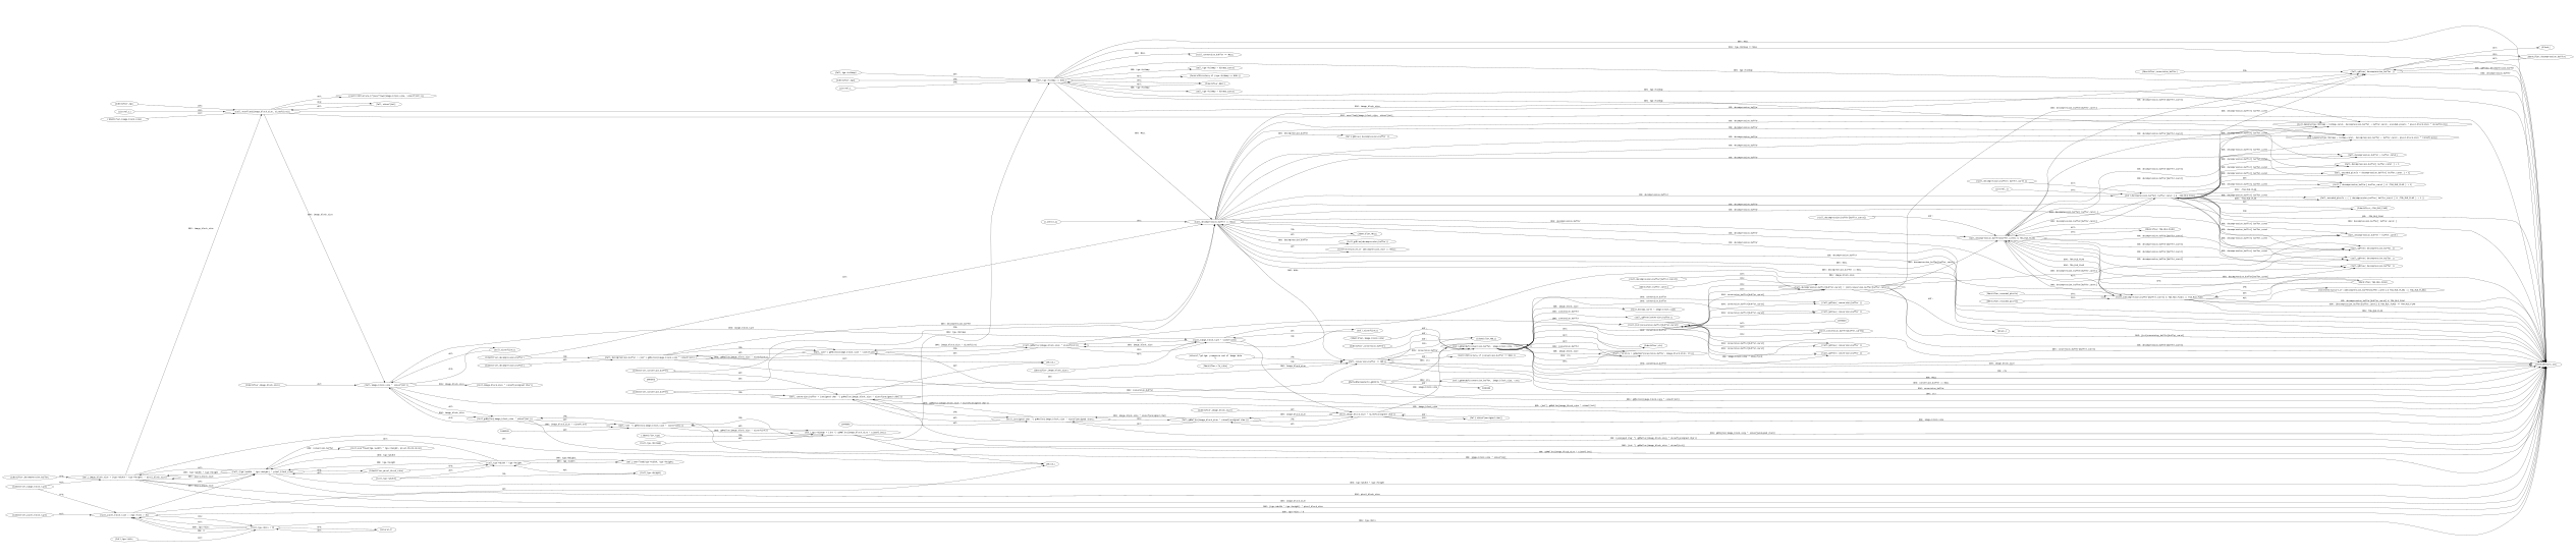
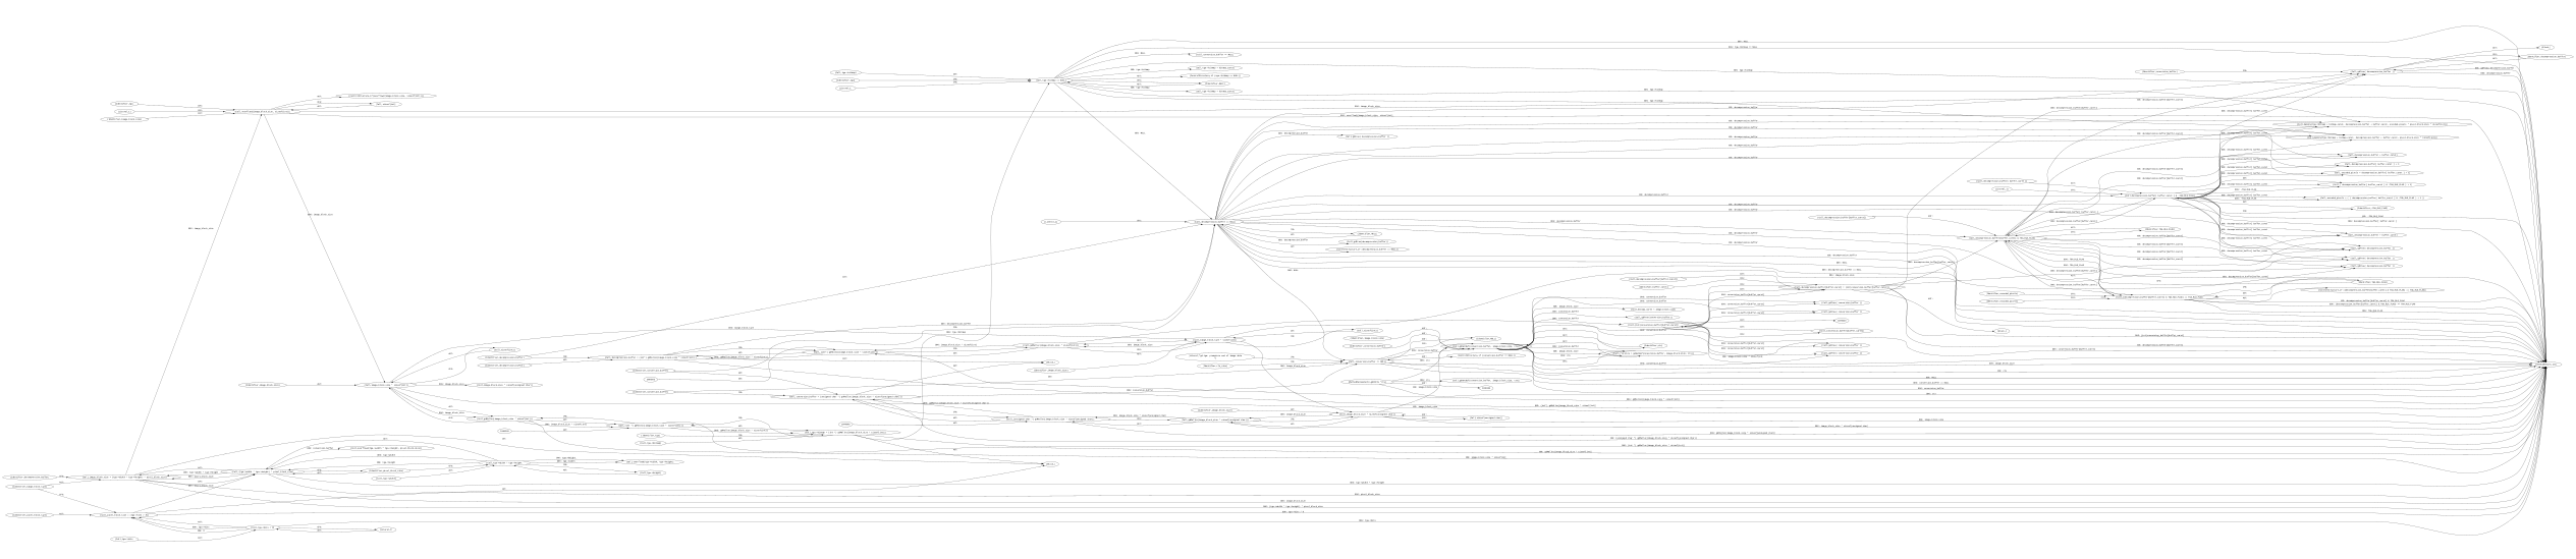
  digraph {
    fontname="Liberation Mono"
    rankdir=LR
    node [fontname="Liberation Mono"]
    edge [fontname="Liberation Mono"]
    n1 [label="(Call,gdFree( decompression_buffer ))"]
    n2 [label="(Identifier,decompression_buffer)"]
    n3 [label="(MethodReturn,int)"]
    n4 [label="(Block,)"]
    n5 [label="(Call,decompression_buffer == NULL)"]
    n6 [label="(Call,decompression_buffer[buffer_caret] & TGA_RLE_FLAG)"]
    n7 [label="(Call,conversion_buffer == NULL)"]
    n8 [label="(Call,decompression_buffer[ buffer_caret ] & ~TGA_RLE_FLAG)"]
    n9 [label="(Call,gdFree( decompression_buffer ))"]
    n10 [label="(Call,decompression_buffer[ buffer_caret ] + 1)"]
    n11 [label="(Call,decompression_buffer + buffer_caret)"]
    n12 [label="(Call,encoded_pixels = decompression_buffer[ buffer_caret ] + 1)"]
    n13 [label="(Identifier,NULL)"]
    n14 [label="(Call,gdFree(decompression_buffer))"]
    n15 [label="(Call,decompression_buffer + buffer_caret)"]
    n16 [label="(Call,gdFree( decompression_buffer ))"]
-   n17 [label="(ControlStructure,if (decompression_char == NULL))"]
+   n17 [label="(ControlStructure,if (decompression_buffer == NULL))"]
    n18 [label="(Call,gdFree( decompression_buffer ))"]
    n19 [label="(Call,memcpy(tga->bitmap + bitmap_caret, decompression_buffer + buffer_caret, pixel_block_size * sizeof(int)))"]
    n20 [label="(Call,memcpy(tga->bitmap + bitmap_caret, decompression_buffer + buffer_caret, encoded_pixels * pixel_block_size * sizeof(int)))"]
    n21 [label="(Call,gdFree( decompression_buffer ))"]
    n22 [label="(Call,(decompression_buffer[buffer_caret] & TGA_RLE_FLAG) == TGA_RLE_FLAG)"]
    n23 [label="(Identifier,TGA_RLE_FLAG)"]
    n24 [label="(Call,gdGetBuf(conversion_buffer, image_block_size, ctx))"]
    n25 [label="(ControlStructure,if (conversion_buffer == NULL))"]
    n26 [label="(Identifier,NULL)"]
    n27 [label="(Call,encoded_pixels = ( ( decompression_buffer[ buffer_caret ] & ~TGA_RLE_FLAG ) + 1 ))"]
    n28 [label="(Identifier,~TGA_RLE_FLAG)"]
    n29 [label="(Call,( decompression_buffer[ buffer_caret ] & ~TGA_RLE_FLAG ) + 1)"]
    n30 [label="(Call,decompression_buffer = (int*) gdMalloc(image_block_size * sizeof(int)))"]
    n31 [label="(Call,(int*) gdMalloc(image_block_size * sizeof(int)))"]
    n32 [label="(Block,)"]
    n33 [label="(Call,gdMalloc(image_block_size * sizeof(int)))"]
    n34 [label="(Call,image_block_size * sizeof(int))"]
    n35 [label="(Call,image_block_size * sizeof(unsigned char))"]
    n36 [label="(Call,sizeof(int))"]
    n37 [label="(Call,gdMalloc(image_block_size * sizeof(unsigned char)))"]
    n38 [label="(Call,sizeof(unsigned char))"]
    n39 [label="(Call,image_block_size * sizeof(int))"]
    n40 [label="(Call,gdMalloc(image_block_size * sizeof(int)))"]
    n41 [label="(Call,image_block_size * sizeof(unsigned char))"]
    n42 [label="(Call,sizeof(int))"]
    n43 [label="(Call,(int *) gdMalloc(image_block_size * sizeof(int)))"]
    n44 [label="(Call,overflow2(image_block_size, sizeof(int)))"]
    n45 [label="(ControlStructure,if(overflow2(image_block_size, sizeof(int))))"]
    n46 [label="(Call,sizeof(int))"]
    n47 [label="(Call,image_block_size = (tga->width * tga->height) * pixel_block_size)"]
    n48 [label="(Call,(tga->width * tga->height) * pixel_block_size)"]
    n49 [label="(Block,)"]
    n50 [label="(Identifier,pixel_block_size)"]
    n51 [label="(Call,overflow2(tga->width * tga->height, pixel_block_size))"]
    n52 [label="(Call,tga->width * tga->height)"]
    n53 [label="(Call,tga->height)"]
    n54 [label="(Call,overflow2(tga->width, tga->height))"]
    n55 [label="(Call,pixel_block_size = (tga->bits / 8))"]
    n56 [label="(Call,tga->bits / 8)"]
    n57 [label="(Literal,8)"]
    n58 [label="(Call,tga->bitmap == NULL)"]
    n59 [label="(Call,conversion_buffer == NULL)"]
    n60 [label="(Call,tga->bitmap + bitmap_caret)"]
    n61 [label="(ControlStructure,if (tga->bitmap == NULL))"]
    n62 [label="(Identifier,NULL)"]
    n63 [label="(Call,tga->bitmap + bitmap_caret)"]
    n64 [label="(Call,tga->bitmap = (int *) gdMalloc(image_block_size * sizeof(int)))"]
    n65 [label="(ControlStructure,if ((decompression_buffer[buffer_caret] & TGA_RLE_FLAG) == TGA_RLE_FLAG))"]
    n66 [label="(Identifier,TGA_RLE_FLAG)"]
    n67 [label="(Call,decompression_buffer[buffer_caret] = (int)conversion_buffer[buffer_caret])"]
    n68 [label="(Call,(int)conversion_buffer[buffer_caret])"]
    n69 [label="(Block,)"]
    n70 [label="(Call,gdFree( conversion_buffer ))"]
    n71 [label="(Call,gdFree( conversion_buffer ))"]
    n72 [label="(Call,gdFree( conversion_buffer ))"]
    n73 [label="(Call,gdFree( conversion_buffer ))"]
    n74 [label="(Call,conversion_buffer[buffer_caret])"]
    n75 [label="(Call,rle_size = gdGetBuf(conversion_buffer, image_block_size, ctx))"]
    n76 [label="(Identifier,ctx)"]
    n77 [label="(Call,bitmap_caret < image_block_size)"]
    n78 [label="(Call,gdFree(conversion_buffer))"]
    n79 [label="(Call,conversion_buffer = (unsigned char *) gdMalloc(image_block_size * sizeof(unsigned char)))"]
    n80 [label="(Call,(unsigned char *) gdMalloc(image_block_size * sizeof(unsigned char)))"]
    n81 [label="(MethodParameterIn,gdIOCtx *ctx)"]
    n82 [label="(Call,gdGetBuf(conversion_buffer, image_block_size, ctx))"]
    1000104
    n84 [label="(Identifier,encoded_pixels)"]
    n85 [label="(Literal,1)"]
    n86 [label="(Literal,1)"]
    n87 [label="(Call,decompression_buffer[ buffer_caret ])"]
    n88 [label="(Identifier,buffer_caret)"]
    n89 [label="(Identifier,conversion_buffer)"]
    n90 [label="(Identifier,decompression_buffer)"]
    n91 [label="(Identifier,tga)"]
    n92 [label="(Call,tga->bitmap)"]
    n93 [label="(Call,decompression_buffer[buffer_caret])"]
    n94 [label="(Identifier,image_block_size)"]
    n95 [label="(Identifier,image_block_size)"]
    n96 [label="(Identifier,tga)"]
    n97 [label="(Identifier,image_block_size)"]
    n98 [label="(Identifier,image_block_size)"]
    n99 [label="(Literal,1)"]
    n100 [label="(Literal,1)"]
    n101 [label="(Identifier,encoded_pixels)"]
    n102 [label="(Identifier,conversion_buffer)"]
    n103 [label="(Call,tga->bits)"]
    n104 [label="(Identifier,conversion_buffer)"]
    n105 [label="(Identifier,decompression_buffer)"]
    n106 [label="(Literal,\"gd-tga: premature end of image data\n\")"]
    n107 [label="(Identifier,conversion_buffer)"]
    n108 [label="(Call,tga->width)"]
    n109 [label="(Call,tga->bitmap)"]
    n110 [label="(Identifier,decompression_buffer)"]
    n111 [label="(Identifier,image_block_size)"]
    n112 [label="(Identifier,tga)"]
    n113 [label="(Identifier,image_block_size)"]
    n114 [label="(Call,decompression_buffer[buffer_caret])"]
    n115 [label="(Identifier,rle_size)"]
    n116 [label="(Identifier,pixel_block_size)"]
    1000283
    1000205
    1000349
    1000300
    n1 -> n2 [label="CFG: "]
    n1 -> n3 [label="DDG: gdFree( decompression_buffer )"]
    n1 -> n3 [label="DDG: decompression_buffer"]
    n1 -> n4 [label="AST: "]
    n2 -> n1 [label="AST: "]
    n5 -> n1 [label="DDG: decompression_buffer"]
    n5 -> n3 [label="DDG: decompression_buffer"]
    n5 -> n3 [label="DDG: NULL"]
    n5 -> n3 [label="DDG: decompression_buffer == NULL"]
    n5 -> n6 [label="DDG: decompression_buffer"]
    n5 -> n7 [label="DDG: NULL"]
    n5 -> n8 [label="DDG: decompression_buffer"]
    n5 -> n9 [label="DDG: decompression_buffer"]
    n5 -> n10 [label="DDG: decompression_buffer"]
    n5 -> n11 [label="DDG: decompression_buffer"]
    n5 -> n12 [label="DDG: decompression_buffer"]
    n5 -> n13 [label="CFG: "]
    n5 -> n14 [label="DDG: decompression_buffer"]
    n5 -> n15 [label="DDG: decompression_buffer"]
    n5 -> n16 [label="DDG: decompression_buffer"]
    n5 -> n17 [label="AST: "]
    n5 -> n18 [label="DDG: decompression_buffer"]
    n5 -> n19 [label="DDG: decompression_buffer"]
    n5 -> n20 [label="DDG: decompression_buffer"]
    n5 -> n21 [label="DDG: decompression_buffer"]
    n6 -> n1 [label="DDG: decompression_buffer[buffer_caret]"]
    n6 -> n3 [label="DDG: decompression_buffer[buffer_caret]"]
    n6 -> n8 [label="DDG: decompression_buffer[buffer_caret]"]
    n6 -> n9 [label="DDG: decompression_buffer[buffer_caret]"]
    n6 -> n11 [label="DDG: decompression_buffer[buffer_caret]"]
    n6 -> n15 [label="DDG: decompression_buffer[buffer_caret]"]
    n6 -> n16 [label="DDG: decompression_buffer[buffer_caret]"]
    n6 -> n18 [label="DDG: decompression_buffer[buffer_caret]"]
    n6 -> n19 [label="DDG: decompression_buffer[buffer_caret]"]
    n6 -> n20 [label="DDG: decompression_buffer[buffer_caret]"]
    n6 -> n22 [label="AST: "]
    n6 -> n22 [label="DDG: decompression_buffer[buffer_caret]"]
    n6 -> n22 [label="DDG: TGA_RLE_FLAG"]
    n6 -> n23 [label="CFG: "]
    n7 -> n3 [label="DDG: NULL"]
    n7 -> n3 [label="DDG: conversion_buffer == NULL"]
    n7 -> n3 [label="DDG: conversion_buffer"]
    n7 -> n24 [label="DDG: conversion_buffer"]
    n7 -> n25 [label="AST: "]
    n7 -> n26 [label="CFG: "]
    n8 -> n1 [label="DDG: decompression_buffer[ buffer_caret ]"]
    n8 -> n3 [label="DDG: ~TGA_RLE_FLAG"]
    n8 -> n3 [label="DDG: decompression_buffer[ buffer_caret ]"]
    n8 -> n6 [label="DDG: decompression_buffer[ buffer_caret ]"]
    n8 -> n9 [label="DDG: decompression_buffer[ buffer_caret ]"]
    n8 -> n10 [label="DDG: decompression_buffer[ buffer_caret ]"]
    n8 -> n11 [label="DDG: decompression_buffer[ buffer_caret ]"]
    n8 -> n12 [label="DDG: decompression_buffer[ buffer_caret ]"]
    n8 -> n15 [label="DDG: decompression_buffer[ buffer_caret ]"]
    n8 -> n16 [label="DDG: decompression_buffer[ buffer_caret ]"]
    n8 -> n18 [label="DDG: decompression_buffer[ buffer_caret ]"]
    n8 -> n19 [label="DDG: decompression_buffer[ buffer_caret ]"]
    n8 -> n20 [label="DDG: decompression_buffer[ buffer_caret ]"]
    n8 -> n27 [label="DDG: decompression_buffer[ buffer_caret ]"]
    n8 -> n27 [label="DDG: ~TGA_RLE_FLAG"]
    n8 -> n28 [label="CFG: "]
    n8 -> n29 [label="AST: "]
    n8 -> n29 [label="DDG: decompression_buffer[ buffer_caret ]"]
    n8 -> n29 [label="DDG: ~TGA_RLE_FLAG"]
    n13 -> n5 [label="AST: "]
    n22 -> n3 [label="DDG: TGA_RLE_FLAG"]
    n22 -> n3 [label="DDG: decompression_buffer[buffer_caret] & TGA_RLE_FLAG"]
    n22 -> n3 [label="DDG: (decompression_buffer[buffer_caret] & TGA_RLE_FLAG) == TGA_RLE_FLAG"]
    n22 -> n6 [label="DDG: TGA_RLE_FLAG"]
    n22 -> n65 [label="AST: "]
    n22 -> n66 [label="CFG: "]
    n23 -> n6 [label="AST: "]
    n24 -> n3 [label="DDG: image_block_size"]
    n24 -> n3 [label="DDG: ctx"]
    n24 -> n68 [label="DDG: conversion_buffer"]
    n24 -> n70 [label="DDG: conversion_buffer"]
    n24 -> n71 [label="DDG: conversion_buffer"]
    n24 -> n72 [label="DDG: conversion_buffer"]
    n24 -> n73 [label="DDG: conversion_buffer"]
    n24 -> n75 [label="AST: "]
    n24 -> n75 [label="DDG: conversion_buffer"]
    n24 -> n75 [label="DDG: image_block_size"]
    n24 -> n75 [label="DDG: ctx"]
    n24 -> n76 [label="CFG: "]
    n24 -> n77 [label="DDG: image_block_size"]
    n24 -> n78 [label="DDG: conversion_buffer"]
    n26 -> n7 [label="AST: "]
    n28 -> n8 [label="AST: "]
    n30 -> n3 [label="DDG: (int*) gdMalloc(image_block_size * sizeof(int))"]
    n30 -> n5 [label="DDG: decompression_buffer"]
    n30 -> n31 [label="CFG: "]
    n30 -> n32 [label="AST: "]
    n31 -> n3 [label="DDG: gdMalloc(image_block_size * sizeof(int))"]
    n31 -> n30 [label="AST: "]
    n31 -> n30 [label="DDG: gdMalloc(image_block_size * sizeof(int))"]
    n31 -> n33 [label="CFG: "]
    n33 -> n3 [label="DDG: image_block_size * sizeof(int)"]
    n33 -> n31 [label="AST: "]
    n33 -> n31 [label="DDG: image_block_size * sizeof(int)"]
    n33 -> n34 [label="CFG: "]
    n34 -> n3 [label="DDG: image_block_size"]
    n34 -> n33 [label="AST: "]
    n34 -> n33 [label="DDG: image_block_size"]
    n34 -> n35 [label="DDG: image_block_size"]
    n34 -> n36 [label="CFG: "]
    n35 -> n3 [label="DDG: image_block_size"]
    n35 -> n24 [label="DDG: image_block_size"]
    n35 -> n37 [label="AST: "]
    n35 -> n37 [label="DDG: image_block_size"]
    n35 -> n38 [label="CFG: "]
    n36 -> n34 [label="AST: "]
+   n37 -> n3 [label="DDG: image_block_size * sizeof(unsigned char)"]
    n37 -> n35 [label="CFG: "]
    n37 -> n80 [label="AST: "]
    n37 -> n80 [label="DDG: image_block_size * sizeof(unsigned char)"]
    n38 -> n35 [label="AST: "]
    n39 -> n3 [label="DDG: image_block_size"]
    n39 -> n34 [label="DDG: image_block_size"]
    n39 -> n40 [label="AST: "]
    n39 -> n40 [label="DDG: image_block_size"]
    n39 -> n41 [label="DDG: image_block_size"]
    n39 -> n42 [label="CFG: "]
    n40 -> n3 [label="DDG: image_block_size * sizeof(int)"]
    n40 -> n39 [label="CFG: "]
    n40 -> n43 [label="AST: "]
    n40 -> n43 [label="DDG: image_block_size * sizeof(int)"]
    n42 -> n39 [label="AST: "]
    n43 -> n3 [label="DDG: gdMalloc(image_block_size * sizeof(int))"]
    n43 -> n40 [label="CFG: "]
    n43 -> n64 [label="AST: "]
    n43 -> n64 [label="DDG: gdMalloc(image_block_size * sizeof(int))"]
    n44 -> n3 [label="DDG: image_block_size"]
    n44 -> n3 [label="DDG: overflow2(image_block_size, sizeof(int))"]
    n44 -> n39 [label="DDG: image_block_size"]
    n44 -> n45 [label="AST: "]
    n44 -> n46 [label="CFG: "]
    n46 -> n44 [label="AST: "]
    n47 -> n3 [label="DDG: image_block_size"]
    n47 -> n3 [label="DDG: (tga->width * tga->height) * pixel_block_size"]
    n47 -> n44 [label="DDG: image_block_size"]
    n47 -> n48 [label="CFG: "]
    n47 -> n49 [label="AST: "]
    n48 -> n3 [label="DDG: pixel_block_size"]
    n48 -> n3 [label="DDG: tga->width * tga->height"]
    n48 -> n47 [label="AST: "]
    n48 -> n47 [label="DDG: tga->width * tga->height"]
    n48 -> n47 [label="DDG: pixel_block_size"]
    n48 -> n50 [label="CFG: "]
    n48 -> n51 [label="DDG: conversion_buffer"]
    n50 -> n48 [label="AST: "]
    n50 -> n52 [label="CFG: "]
    n52 -> n48 [label="AST: "]
    n52 -> n48 [label="DDG: tga->width"]
    n52 -> n48 [label="DDG: tga->height"]
-   n108 -> n53 [label="CFG: "]
+   n52 -> n53 [label="CFG: "]
    n52 -> n54 [label="DDG: tga->width"]
    n52 -> n54 [label="DDG: tga->height"]
    n53 -> n52 [label="AST: "]
    n55 -> n3 [label="DDG: tga->bits / 8"]
    n55 -> n48 [label="DDG: pixel_block_size"]
    n55 -> n49 [label="AST: "]
-   n55 -> n56 [label="CFG: "]
    n56 -> n3 [label="DDG: tga->bits"]
    n56 -> n55 [label="AST: "]
    n56 -> n55 [label="DDG: tga->bits"]
    n56 -> n55 [label="DDG: 8"]
    n56 -> n57 [label="CFG: "]
    n57 -> n56 [label="AST: "]
    n58 -> n3 [label="DDG: NULL"]
    n58 -> n3 [label="DDG: tga->bitmap == NULL"]
    n58 -> n3 [label="DDG: tga->bitmap"]
    n58 -> n5 [label="DDG: NULL"]
    n58 -> n19 [label="DDG: tga->bitmap"]
    n58 -> n20 [label="DDG: tga->bitmap"]
    n58 -> n59 [label="DDG: NULL"]
    n58 -> n60 [label="DDG: tga->bitmap"]
    n58 -> n61 [label="AST: "]
    n58 -> n62 [label="CFG: "]
    n58 -> n63 [label="DDG: tga->bitmap"]
    n62 -> n58 [label="AST: "]
    n64 -> n3 [label="DDG: (int *) gdMalloc(image_block_size * sizeof(int))"]
    n64 -> n43 [label="CFG: "]
    n64 -> n49 [label="AST: "]
    n64 -> n58 [label="DDG: tga->bitmap"]
    n66 -> n6 [label="CFG: "]
    n66 -> n22 [label="AST: "]
    n67 -> n1 [label="DDG: decompression_buffer[buffer_caret]"]
    n67 -> n3 [label="DDG: (int)conversion_buffer[buffer_caret]"]
    n67 -> n3 [label="DDG: decompression_buffer[buffer_caret]"]
    n67 -> n6 [label="DDG: decompression_buffer[buffer_caret]"]
    n67 -> n9 [label="DDG: decompression_buffer[buffer_caret]"]
    n67 -> n68 [label="CFG: "]
    n67 -> n69 [label="AST: "]
    n68 -> n3 [label="DDG: conversion_buffer[buffer_caret]"]
    n68 -> n67 [label="AST: "]
    n68 -> n67 [label="DDG: conversion_buffer[buffer_caret]"]
    n68 -> n70 [label="DDG: conversion_buffer[buffer_caret]"]
    n68 -> n71 [label="DDG: conversion_buffer[buffer_caret]"]
    n68 -> n72 [label="DDG: conversion_buffer[buffer_caret]"]
    n68 -> n73 [label="DDG: conversion_buffer[buffer_caret]"]
    n68 -> n74 [label="CFG: "]
    n74 -> n68 [label="AST: "]
    n75 -> n24 [label="CFG: "]
    n76 -> n24 [label="AST: "]
    n79 -> n3 [label="DDG: (unsigned char *) gdMalloc(image_block_size * sizeof(unsigned char))"]
    n79 -> n7 [label="DDG: conversion_buffer"]
    n79 -> n32 [label="AST: "]
    n79 -> n80 [label="CFG: "]
    n80 -> n3 [label="DDG: gdMalloc(image_block_size * sizeof(unsigned char))"]
    n80 -> n37 [label="CFG: "]
    n80 -> n79 [label="AST: "]
    n80 -> n79 [label="DDG: gdMalloc(image_block_size * sizeof(unsigned char))"]
    n81 -> n3 [label="DDG: ctx"]
    n81 -> n24 [label="DDG: ctx"]
    n81 -> n82 [label="DDG: ctx"]
    n81 -> 1000104 [label="AST: "]
    n84 -> n22 [label="CFG: "]
    n85 -> n44 [label="CFG: "]
    n86 -> n5 [label="CFG: "]
    n87 -> n8 [label="AST: "]
    n88 -> n67 [label="CFG: "]
    n89 -> n24 [label="AST: "]
    n90 -> n30 [label="AST: "]
    n91 -> n64 [label="CFG: "]
    n92 -> n58 [label="AST: "]
    n93 -> n6 [label="AST: "]
    n94 -> n44 [label="AST: "]
    n95 -> n34 [label="AST: "]
    n96 -> n58 [label="CFG: "]
    n97 -> n24 [label="AST: "]
    n98 -> n35 [label="AST: "]
    n99 -> n8 [label="CFG: "]
    n100 -> n58 [label="CFG: "]
    n101 -> n22 [label="CFG: "]
    n102 -> n1 [label="CFG: "]
    n103 -> n56 [label="AST: "]
    n104 -> n5 [label="CFG: "]
    n104 -> n79 [label="AST: "]
    n105 -> n47 [label="CFG: "]
    n106 -> n7 [label="CFG: "]
    n107 -> n7 [label="AST: "]
    n107 -> n79 [label="CFG: "]
    n108 -> n52 [label="AST: "]
    n109 -> n64 [label="AST: "]
    n110 -> n5 [label="AST: "]
    n110 -> n30 [label="CFG: "]
    n111 -> n39 [label="AST: "]
    n112 -> n44 [label="CFG: "]
    n113 -> n47 [label="AST: "]
    n113 -> n55 [label="CFG: "]
    n114 -> n67 [label="AST: "]
    n115 -> n7 [label="CFG: "]
    n116 -> n55 [label="AST: "]
    1000283 -> n31 [label="AST: "]
    1000205 -> n43 [label="AST: "]
-   1000349 -> n68 [label="AST: "]
+   n68 -> 1000349 [label="AST: "]
    1000300 -> n80 [label="AST: "]
  }
